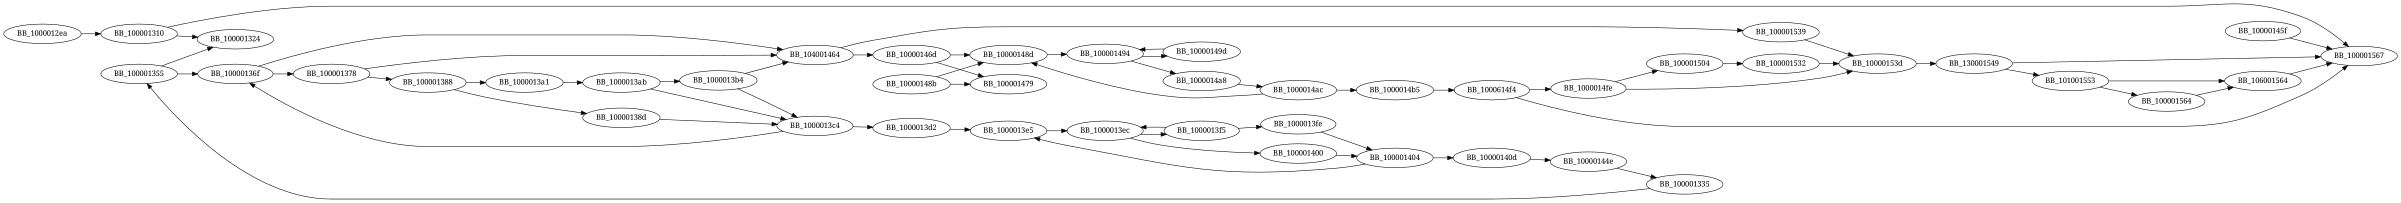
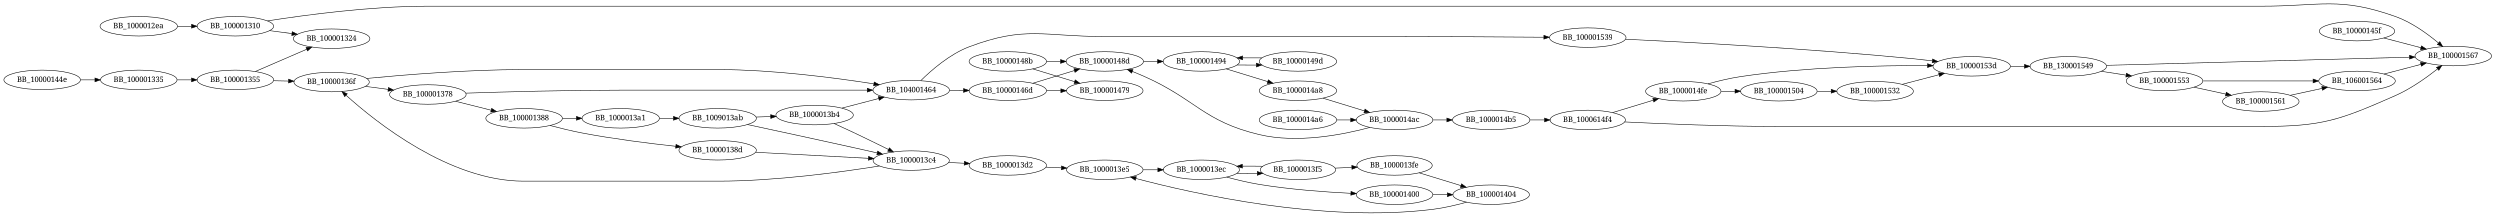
  digraph {
    fontname="Noto Serif"
    rankdir=LR
    node [fontname="Noto Serif"]
    edge [fontname="Noto Serif"]
    BB_1000012ea
    BB_100001310
    BB_100001324
    BB_100001567
    BB_100001355
    BB_10000136f
    BB_100001378
    n8 [label=BB_104001464]
    BB_100001335
    BB_100001388
    BB_10000146d
    BB_100001539
    BB_10000138d
    BB_1000013a1
    BB_100001479
    BB_10000148d
    BB_10000153d
    BB_1000013c4
-   BB_1000013ab
+   BB_1000013ab [label=BB_1009013ab]
    BB_1000013b4
    BB_1000013d2
    BB_1000013e5
    BB_1000013ec
    BB_1000013f5
    BB_100001400
    BB_1000013fe
    BB_100001404
-   BB_10000140d
    BB_10000144e
    BB_10000145f
    BB_100001494
    n32 [label=BB_130001549]
    BB_10000148b
    BB_10000149d
    BB_1000014a8
    BB_1000014ac
+   BB_1000014a6
    BB_1000014b5
    n39 [label=BB_1000614f4]
    BB_1000014fe
    BB_100001504
    BB_100001532
-   BB_100001553 [label=BB_101001553]
-   BB_100001561 [label=BB_100001564]
+   BB_100001553
+   BB_100001561
    n45 [label=BB_106001564]
    BB_1000012ea -> BB_100001310
    BB_100001310 -> BB_100001324
    BB_100001310 -> BB_100001567
    BB_100001355 -> BB_100001324
    BB_100001355 -> BB_10000136f
    BB_10000136f -> BB_100001378
    BB_10000136f -> n8
    BB_100001378 -> n8
    BB_100001378 -> BB_100001388
    n8 -> BB_10000146d
    n8 -> BB_100001539
    BB_100001335 -> BB_100001355
    BB_100001388 -> BB_10000138d
    BB_100001388 -> BB_1000013a1
    BB_10000146d -> BB_100001479
    BB_10000146d -> BB_10000148d
    BB_100001539 -> BB_10000153d
    BB_10000138d -> BB_1000013c4
    BB_1000013a1 -> BB_1000013ab
    BB_10000148d -> BB_100001494
    BB_10000153d -> n32
    BB_1000013c4 -> BB_10000136f
    BB_1000013c4 -> BB_1000013d2
    BB_1000013ab -> BB_1000013c4
    BB_1000013ab -> BB_1000013b4
    BB_1000013b4 -> n8
    BB_1000013b4 -> BB_1000013c4
    BB_1000013d2 -> BB_1000013e5
    BB_1000013e5 -> BB_1000013ec
    BB_1000013ec -> BB_1000013f5
    BB_1000013ec -> BB_100001400
    BB_1000013f5 -> BB_1000013ec
    BB_1000013f5 -> BB_1000013fe
    BB_100001400 -> BB_100001404
    BB_1000013fe -> BB_100001404
    BB_100001404 -> BB_1000013e5
-   BB_100001404 -> BB_10000140d
-   BB_10000140d -> BB_10000144e
    BB_10000144e -> BB_100001335
    BB_10000145f -> BB_100001567
    BB_100001494 -> BB_10000149d
    BB_100001494 -> BB_1000014a8
    n32 -> BB_100001567
    n32 -> BB_100001553
    BB_10000148b -> BB_100001479
    BB_10000148b -> BB_10000148d
    BB_10000149d -> BB_100001494
    BB_1000014a8 -> BB_1000014ac
    BB_1000014ac -> BB_10000148d
    BB_1000014ac -> BB_1000014b5
+   BB_1000014a6 -> BB_1000014ac
    BB_1000014b5 -> n39
    n39 -> BB_100001567
    n39 -> BB_1000014fe
    BB_1000014fe -> BB_10000153d
    BB_1000014fe -> BB_100001504
    BB_100001504 -> BB_100001532
    BB_100001532 -> BB_10000153d
    BB_100001553 -> BB_100001561
    BB_100001553 -> n45
    BB_100001561 -> n45
    n45 -> BB_100001567
  }
